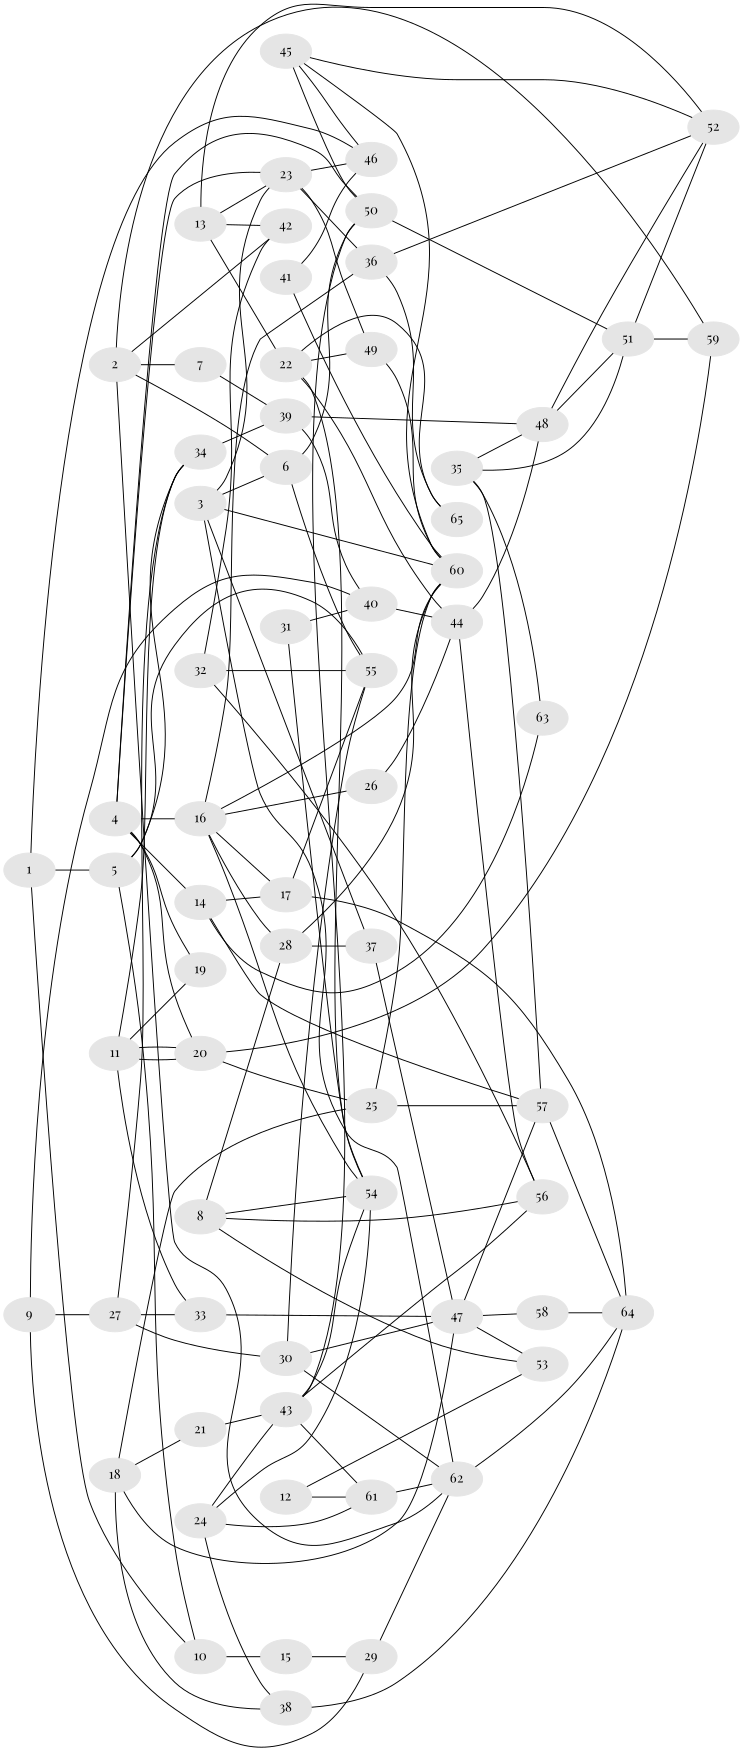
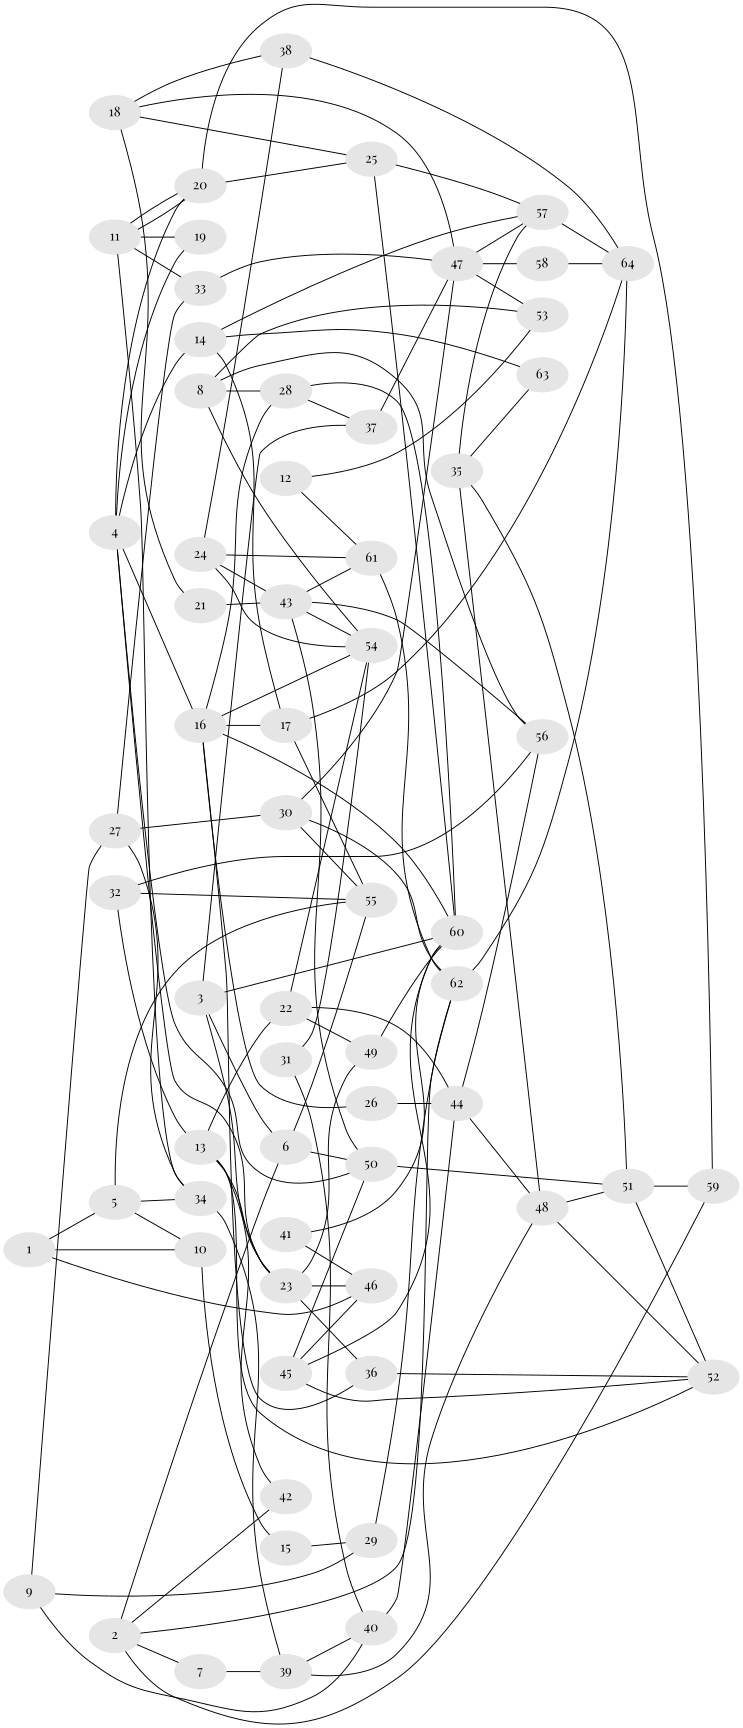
  graph {
    fontname="Playfair Display"
    rankdir=LR
    node [color=gray90 fontname="Playfair Display" style=filled]
    edge [fontname="Playfair Display"]
    1
    5
    10
    46
    34
    55
    15
    23
    36
    49
    2
    6
    7
    42
    59
    62
    50
    39
    64
    3
    37
    60
    47
    4
    14
    16
    19
    20
    17
    57
    63
    28
    54
    26
    25
    51
    40
    48
    8
    53
    56
    9
    27
    29
    33
    30
    44
    11
    12
    61
    13
    22
    52
-   65
    18
    21
    38
    43
    58
    24
    31
    32
    35
    41
    45
    1 -- 5
    1 -- 10
    1 -- 46
    5 -- 10
    5 -- 34
    5 -- 55
    10 -- 15
    34 -- 39
    15 -- 29
    23 -- 46
    23 -- 36
    23 -- 49
    36 -- 52
-   36 -- 65
    49 -- 60
    2 -- 6
    2 -- 7
    2 -- 42
    2 -- 59
    2 -- 62
    6 -- 55
    6 -- 50
    7 -- 39
    62 -- 64
    50 -- 51
    39 -- 40
    39 -- 48
    3 -- 23
    3 -- 6
-   3 -- 62
    3 -- 37
    3 -- 60
    37 -- 47
    47 -- 57
    47 -- 53
    47 -- 58
    4 -- 23
    4 -- 50
    4 -- 14
    4 -- 16
    4 -- 19
    4 -- 20
    14 -- 17
    14 -- 57
    14 -- 63
    16 -- 36
    16 -- 60
    16 -- 17
    16 -- 28
    16 -- 54
    16 -- 26
    20 -- 59
    20 -- 25
    17 -- 55
    17 -- 64
    57 -- 64
    28 -- 37
    28 -- 60
    26 -- 44
    25 -- 60
    25 -- 57
    51 -- 59
    51 -- 52
    40 -- 44
    48 -- 51
    48 -- 52
    8 -- 28
    8 -- 54
    8 -- 53
    8 -- 56
    9 -- 40
    9 -- 27
    9 -- 29
    27 -- 34
    27 -- 33
    27 -- 30
    29 -- 62
    33 -- 47
    30 -- 55
    30 -- 62
    30 -- 47
    44 -- 48
    44 -- 56
    11 -- 34
    11 -- 19
    11 -- 20
    11 -- 20
    11 -- 33
    12 -- 53
    12 -- 61
    61 -- 62
    13 -- 23
    13 -- 42
    13 -- 22
    13 -- 52
    22 -- 49
    22 -- 54
    22 -- 44
-   22 -- 65
    18 -- 47
    18 -- 25
    18 -- 21
    18 -- 38
    21 -- 43
    38 -- 64
    43 -- 50
    43 -- 54
    43 -- 56
    43 -- 61
    58 -- 64
    24 -- 54
    24 -- 61
    24 -- 38
    24 -- 43
    31 -- 54
    31 -- 40
    32 -- 55
-   32 -- 42
+   32 -- 13
    32 -- 56
    35 -- 57
    35 -- 63
    35 -- 51
    35 -- 48
    41 -- 46
    41 -- 60
    45 -- 46
    45 -- 50
    45 -- 60
    45 -- 52
  }
